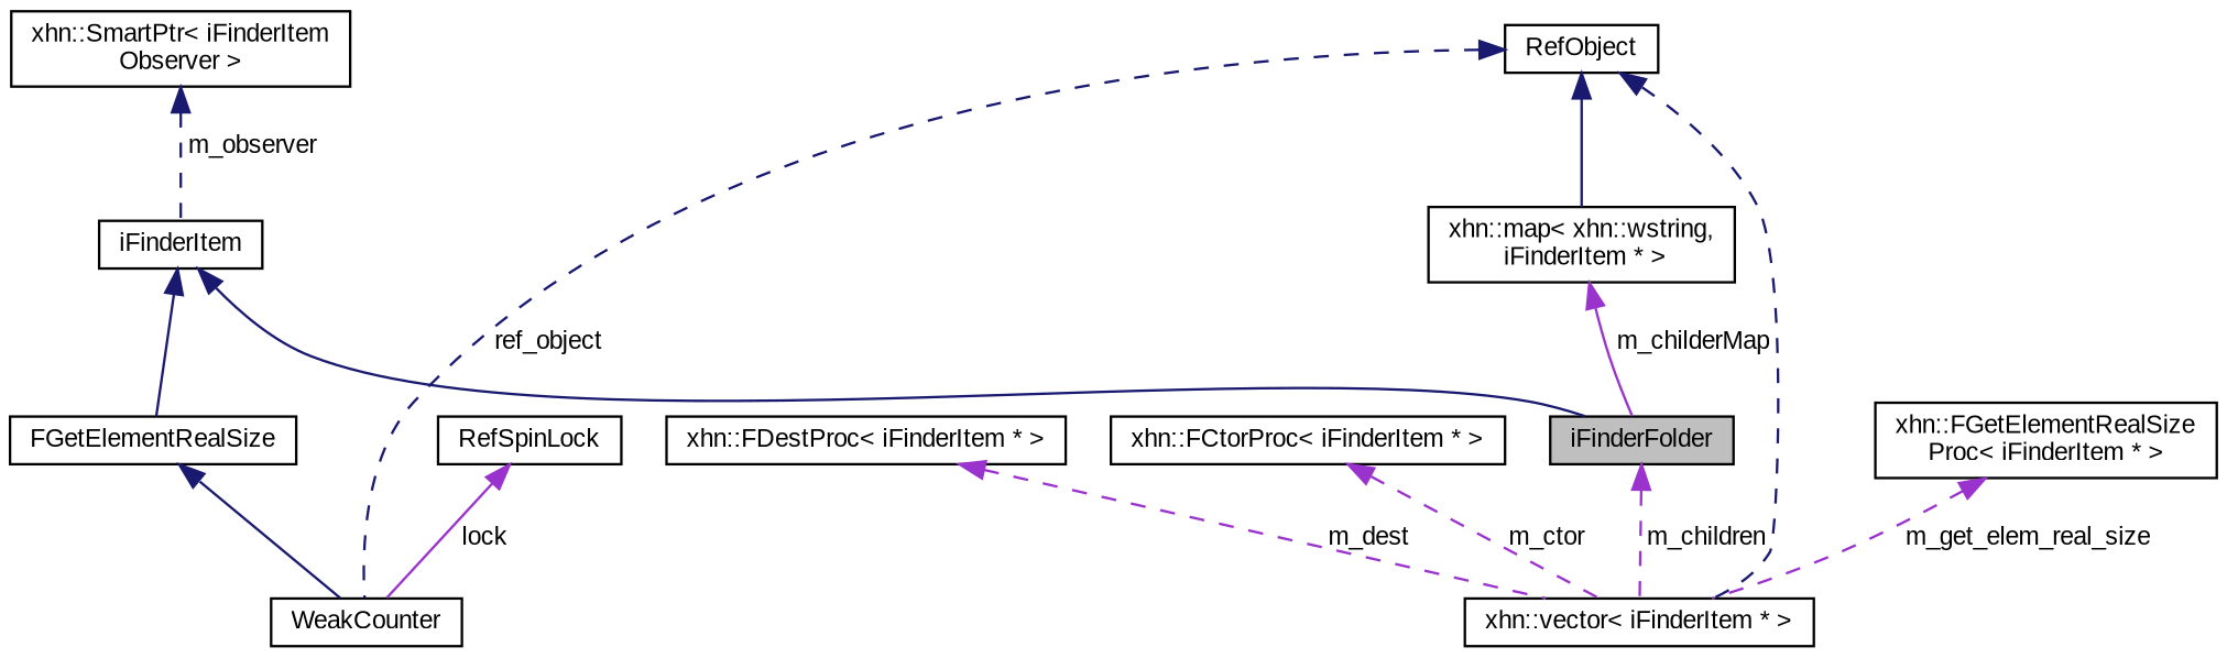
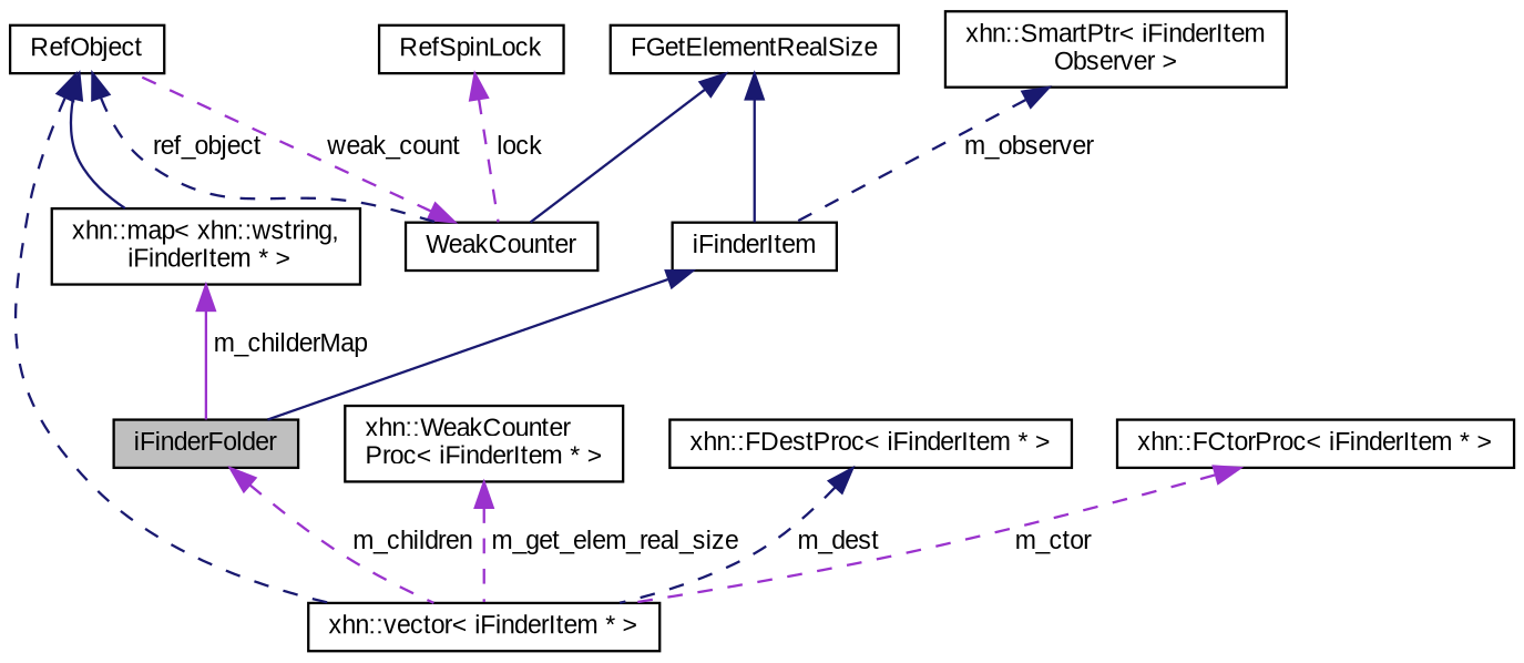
  digraph {
    fontname="Liberation Sans"
    rankdir=TB
    node [color=black fillcolor=white fontname="Liberation Sans" fontsize=10 shape=record style=filled]
    edge [color=darkorchid3 dir=back fontname="Liberation Sans" fontsize=10 labelfontname=Helvetica labelfontsize=10 style=dashed]
    n1 [fillcolor=grey75 fontcolor=black height=0.2 label=iFinderFolder width=0.4]
    n2 [height=0.2 label="xhn::vector\< iFinderItem * \>" width=0.4]
    n3 [height=0.2 label=iFinderItem width=0.4]
    n4 [height=0.2 label=FGetElementRealSize width=0.4]
    n5 [height=0.2 label=WeakCounter width=0.4]
    n6 [height=0.2 label=RefObject width=0.4]
    n7 [height=0.2 label="xhn::SmartPtr\< iFinderItem\lObserver \>" width=0.4]
    n8 [height=0.2 label="xhn::map\< xhn::wstring,\l iFinderItem * \>" width=0.4]
    n9 [height=0.2 label=RefSpinLock width=0.4]
-   n10 [height=0.2 label="xhn::FGetElementRealSize\lProc\< iFinderItem * \>" width=0.4]
+   n10 [height=0.2 label="xhn::WeakCounter\lProc\< iFinderItem * \>" width=0.4]
    n11 [height=0.2 label="xhn::FDestProc\< iFinderItem * \>" width=0.4]
    n12 [height=0.2 label="xhn::FCtorProc\< iFinderItem * \>" width=0.4]
    n1 -> n2 [label=" m_children"]
    n3 -> n1 [color=midnightblue style=solid]
-   n3 -> n4 [color=midnightblue style=solid]
+   n4 -> n3 [color=midnightblue style=solid]
    n4 -> n5 [color=midnightblue style=solid]
+   n5 -> n6 [label=" weak_count"]
    n6 -> n2 [color=midnightblue]
    n6 -> n5 [color=midnightblue label=" ref_object"]
    n6 -> n8 [color=midnightblue style=solid]
    n7 -> n3 [color=midnightblue label=" m_observer"]
    n8 -> n1 [label=" m_childerMap" style=solid]
-   n9 -> n5 [label=" lock" style=solid]
+   n9 -> n5 [label=" lock"]
    n10 -> n2 [label=" m_get_elem_real_size"]
-   n11 -> n2 [label=" m_dest"]
+   n11 -> n2 [color=midnightblue label=" m_dest"]
    n12 -> n2 [label=" m_ctor"]
  }
